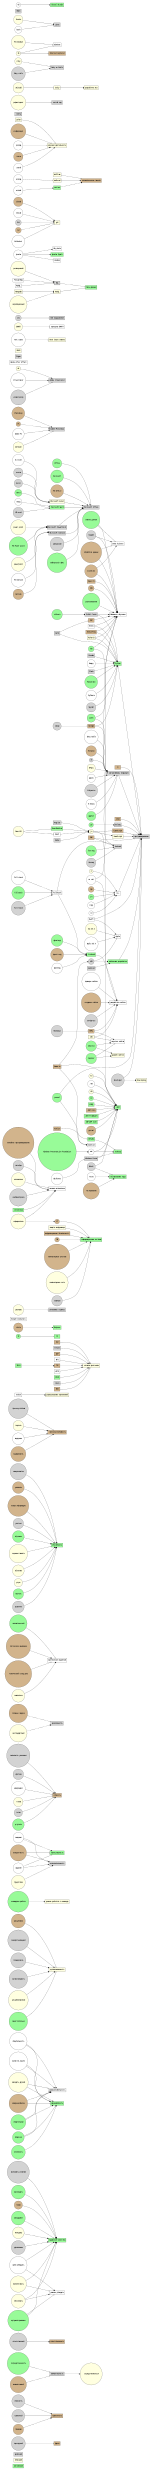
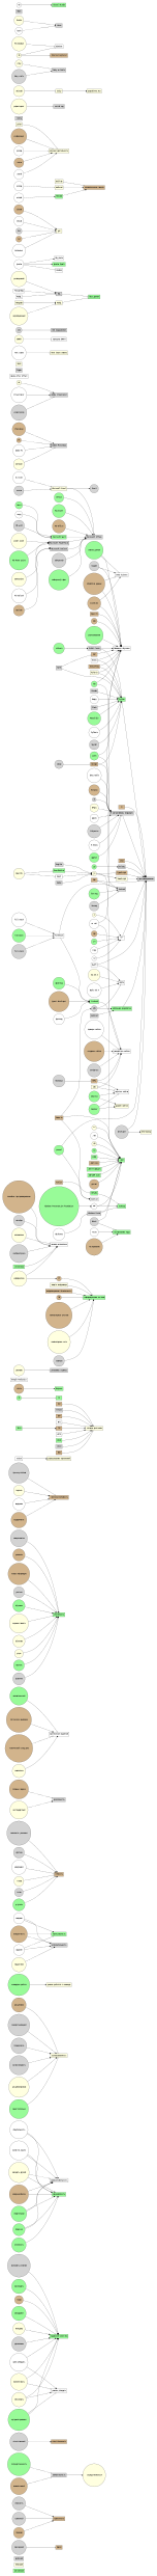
  digraph {
    fontname="Liberation Mono"
    rankdir=LR
    node [fillcolor=lightgrey fontname="Liberation Mono" shape=circle style=filled]
    edge [arrowhead=odot constraint=true fontname="Liberation Mono"]
    n1 [fillcolor=palegreen label="английский" shape=box]
    n2 [fillcolor=lightyellow label="немецкий" shape=box]
    n3 [label="арабский" shape=box]
    n4 [fillcolor=tan label="фарси" shape=box]
    n5 [label="персидский"]
    n6 [fillcolor=tan label="грамотность" shape=box]
    n7 [label="объяснить"]
    n8 [label="грамотный"]
    n9 [fillcolor=tan label="понимаю"]
    n10 [label="внимательность" shape=box]
    n11 [fillcolor=lightyellow label="сосредотачиваться"]
    n12 [fillcolor=palegreen label="сосредоточенность"]
    n13 [fillcolor=tan label="внимательный"]
    n14 [fillcolor=tan label="ответственность" shape=box]
    n15 [label="ответственный"]
    n16 [fillcolor=palegreen label="лидерские качества" shape=box]
    n17 [label="принимать решения"]
    n18 [fillcolor=palegreen label="руководить"]
    n19 [fillcolor=tan label="глава"]
    n20 [fillcolor=palegreen label="менеджмент"]
    n21 [fillcolor=lightyellow label="менеджер"]
    n22 [label="управление"]
    n23 [fillcolor=white label="умение убеждать" shape=box]
    n24 [fillcolor=white label="умею убеждать"]
    n25 [fillcolor=lightyellow label="презентовать"]
    n26 [fillcolor=lightyellow label="обосновать"]
    n27 [fillcolor=palegreen label="аргументированно"]
    n28 [fillcolor=white label="коммуникабельность" shape=box]
    n29 [fillcolor=palegreen label="дружелюбность" shape=box]
    n30 [fillcolor=tan label="коммуникабелен"]
    n31 [fillcolor=palegreen label="общительный"]
    n32 [fillcolor=palegreen label="общаться"]
    n33 [fillcolor=white label="общительность"]
    n34 [fillcolor=white label="излагать мысли"]
    n35 [fillcolor=lightyellow label="заводить друзей"]
    n36 [fillcolor=palegreen label="активность"]
    n37 [fillcolor=lightyellow label="организованность" shape=box]
    n38 [fillcolor=tan label="дисциплина"]
    n39 [label="самоорганизацией"]
    n40 [label="планировать"]
    n41 [label="организовывать"]
    n42 [fillcolor=lightyellow label="дисциплинирован"]
    n43 [fillcolor=palegreen label="самостоятельно"]
    n44 [fillcolor=lightyellow label="умение работать в команде" shape=box]
    n45 [fillcolor=palegreen label="командная работа"]
    n46 [fillcolor=palegreen label="пунктуальность" shape=box]
    n47 [label="исполнительность" shape=box]
    n48 [fillcolor=white label="вовремя"]
    n49 [fillcolor=tan label="аккуратность"]
    n50 [fillcolor=white label="заранее"]
    n51 [fillcolor=lightyellow label="трудоголик"]
    n52 [fillcolor=tan label="гибкость" shape=box]
    n53 [label="выполнять указания"]
    n54 [label="критика"]
    n55 [fillcolor=white label="компромисс"]
    n56 [fillcolor=lightyellow label="готова"]
    n57 [label="готов"]
    n58 [fillcolor=palegreen label="уступить"]
    n59 [label="креативность" shape=box]
    n60 [fillcolor=tan label="сложные задачи"]
    n61 [fillcolor=lightyellow label="нестандартный"]
    n62 [fillcolor=white label="критическое мышление" shape=box]
    n63 [fillcolor=palegreen label="аналитический"]
    n64 [fillcolor=tan label="логическое мышление"]
    n65 [fillcolor=tan label="технический склад ума"]
    n66 [fillcolor=lightyellow label="аналитика"]
    n67 [fillcolor=palegreen label="обучаемость" shape=box]
    n68 [label="саморазвитие"]
    n69 [fillcolor=tan label="узнавать"]
    n70 [fillcolor=tan label="новую информацию"]
    n71 [label="учиться"]
    n72 [fillcolor=palegreen label="обучаюсь"]
    n73 [fillcolor=lightyellow label="хорошая память"]
    n74 [fillcolor=lightyellow label="обучение"]
    n75 [fillcolor=lightyellow label="учусь"]
    n76 [fillcolor=palegreen label="изучать"]
    n77 [label="развитие"]
    n78 [fillcolor=tan label="стрессоустойчивость" shape=box]
    n79 [label="стрессоустойчив"]
    n80 [fillcolor=lightyellow label="терпеть"]
    n81 [fillcolor=white label="выдержка"]
    n82 [fillcolor=tan label="выдерживать"]
    n83 [fillcolor=lightyellow label="развертывание приложений" shape=box]
    n84 [fillcolor=white label=Docker shape=box]
    n85 [fillcolor=lightyellow label="сетевые протоколы" shape=box]
    n86 [fillcolor=tan label=TCP shape=box]
    n87 [label=Telnet shape=box]
    n88 [fillcolor=tan label=UDP shape=box]
    n89 [fillcolor=white label=NFS shape=box]
    n90 [fillcolor=tan label=FTP shape=box]
    n91 [fillcolor=white label=HTTP shape=box]
    n92 [fillcolor=palegreen label=IPV6 shape=box]
    n93 [label=cisco shape=box]
    n94 [fillcolor=tan label=DNS shape=box]
    n95 [fillcolor=palegreen label=IPV4 shape=box]
    n96 [fillcolor=palegreen label="1С" shape=box]
    n97 [fillcolor=palegreen label="1C"]
    n98 [fillcolor=palegreen label="Битрикс" shape=box]
    n99 [fillcolor=tan label=bitrix]
    n100 [fillcolor=white label="Google Analytics" shape=box]
    n101 [label="рекламные сервисы" shape=box]
    n102 [fillcolor=lightyellow label="реклама"]
    n103 [fillcolor=white label="высшая математика" shape=box]
    n104 [fillcolor=tan label="линейное программирование"]
    n105 [label="алгебра"]
    n106 [fillcolor=lightyellow label="математика"]
    n107 [label="комбинаторика"]
    n108 [fillcolor=palegreen label="статистика" shape=box]
    n109 [fillcolor=palegreen label="информационные системы" shape=box]
    n110 [fillcolor=lightyellow label="защита информации" shape=box]
    n111 [fillcolor=tan label="информационная безопасность" shape=box]
    n112 [fillcolor=tan label="ПК"]
    n113 [fillcolor=tan label=IT]
    n114 [fillcolor=tan label="компьютерные системы"]
    n115 [fillcolor=lightyellow label="компьютерные сети"]
    n116 [label="сервера"]
    n117 [fillcolor=lightyellow label="информатика"]
    n118 [fillcolor=white label="Машинное обучение" shape=box]
    n119 [fillcolor=white label="Data Science" shape=box]
    n120 [fillcolor=palegreen label="анализ данных"]
    n121 [label=kaggle]
    n122 [fillcolor=tan label="обработка данных"]
    n123 [fillcolor=tan label=scientist]
    n124 [label="Microsoft Office" shape=box]
    n125 [fillcolor=palegreen label=Office]
    n126 [fillcolor=palegreen label=Microsoft]
    n127 [fillcolor=tan label="MS Office"]
    n128 [fillcolor=lightyellow label="Microsoft Excel" shape=box]
    n129 [fillcolor=palegreen label="Microsoft Word" shape=box]
    n130 [label="Microsoft PowerPoint" shape=box]
    n131 [label="Microsoft Outlook" shape=box]
    n132 [label="майкрософт"]
    n133 [fillcolor=palegreen label="майкрософт офис"]
    n134 [fillcolor=palegreen label=Word]
    n135 [fillcolor=white label="ворд"]
    n136 [label="MS word"]
    n137 [fillcolor=white label="ms excel"]
    n138 [label="эксель"]
    n139 [label=Excel]
    n140 [fillcolor=lightyellow label="power point"]
    n141 [fillcolor=palegreen label="MS Power point"]
    n142 [fillcolor=lightyellow label=powerpoint]
    n143 [fillcolor=white label="MS Outlook"]
    n144 [fillcolor=tan label=Outlook]
    n145 [label="Adobe Photoshop" shape=box]
    n146 [fillcolor=tan label=Photoshop]
    n147 [fillcolor=tan label=Ps]
    n148 [fillcolor=white label="Adobe Ps"]
    n149 [fillcolor=lightyellow label="фотошоп"]
    n150 [label="Adobe Illustrator" shape=box]
    n151 [fillcolor=lightyellow label=Ai]
    n152 [fillcolor=white label=Illustrator]
    n153 [label="иллюстратор"]
    n154 [fillcolor=white label="Adobe After Effect" shape=box]
    n155 [label=Figma shape=box]
    n156 [fillcolor=lightyellow label=SASS shape=box]
    n157 [fillcolor=lightyellow label="Root Cause анализ" shape=box]
    n158 [fillcolor=white label="root cause"]
    n159 [fillcolor=white label="принципы SMART" shape=box]
    n160 [fillcolor=lightyellow label=SMART]
    n161 [fillcolor=lightyellow label="дизайн сайтов" shape=box]
    n162 [fillcolor=white label="верстка сайтов" shape=box]
    n163 [fillcolor=palegreen label="парсинг"]
    n164 [fillcolor=palegreen label="вёрстка"]
    n165 [label="СЕО продвижение" shape=box]
    n166 [label=ceo]
    n167 [fillcolor=palegreen label="базы данных" shape=box]
    n168 [label=SQL shape=box]
    n169 [fillcolor=lightyellow label="реляционный"]
    n170 [fillcolor=white label=PostgreSQL shape=box]
    n171 [fillcolor=white label=MySQL shape=box]
    n172 [fillcolor=lightyellow label=NoSQL shape=box]
    n173 [fillcolor=lightyellow label=MongoDB shape=box]
    n174 [fillcolor=lightyellow label="нереляционный"]
    n175 [fillcolor=white label="Big data" shape=box]
    n176 [fillcolor=palegreen label="Apache Spark" shape=box]
    n177 [fillcolor=white label=Hadoop shape=box]
    n178 [fillcolor=white label=Apache]
    n179 [fillcolor=lightyellow label=git shape=box]
    n180 [fillcolor=tan label=GitHub]
    n181 [fillcolor=white label=GitLab]
    n182 [label=Git]
    n183 [fillcolor=tan label="гит"]
    n184 [fillcolor=white label=bitbucket]
    n185 [fillcolor=tan label="математические пакеты" shape=box]
    n186 [fillcolor=lightyellow label=Wolfram shape=box]
    n187 [fillcolor=lightyellow label=mathcad shape=box]
    n188 [fillcolor=palegreen label=MATLAB shape=box]
    n189 [fillcolor=white label="маткад"]
    n190 [fillcolor=white label="матлаб"]
    n191 [fillcolor=lightyellow label="научная деятельность" shape=box]
    n192 [fillcolor=lightyellow label=LaTeX shape=box]
    n193 [fillcolor=tan label="конференция"]
    n194 [fillcolor=white label="доклад"]
    n195 [fillcolor=tan label="статьи"]
    n196 [fillcolor=white label="статей"]
    n197 [fillcolor=palegreen label=Desktop shape=box]
    n198 [fillcolor=palegreen label=Delphi shape=box]
    n199 [label="программирование" shape=box]
    n200 [fillcolor=white label="C++" shape=box]
    n201 [fillcolor=palegreen label=Python shape=box]
    n202 [fillcolor=tan label=D shape=box]
    n203 [label="R (programming language)" shape=box]
    n204 [fillcolor=tan label=Java shape=box]
    n205 [label=Golang shape=box]
    n206 [fillcolor=tan label=TypeScript shape=box]
    n207 [fillcolor=lightyellow label=JavaScript shape=box]
    n208 [fillcolor=palegreen label="С++"]
    n209 [fillcolor=palegreen label=Matplolib]
    n210 [fillcolor=tan label="Open CV" shape=box]
    n211 [fillcolor=palegreen label="мобильная разработка" shape=box]
    n212 [fillcolor=white label=Android shape=box]
    n213 [fillcolor=tan label=Kotlin shape=box]
    n214 [fillcolor=palegreen label=pascal]
    n215 [fillcolor=white label=rcpp]
    n216 [fillcolor=white label="си"]
    n217 [fillcolor=lightyellow label=C]
    n218 [fillcolor=tan label=cpp]
    n219 [fillcolor=tan label=Rstudio]
    n220 [label=R]
    n221 [fillcolor=lightyellow label=RPubs]
    n222 [fillcolor=white label=ggvis]
    n223 [label=tidyverse]
    n224 [fillcolor=white label="R Shiny"]
    n225 [fillcolor=palegreen label=ggplot]
    n226 [fillcolor=white label="data.table"]
    n227 [fillcolor=palegreen label=caret]
    n228 [fillcolor=palegreen label=h2o]
    n229 [label=plotly shape=box]
    n230 [fillcolor=tan label=OCR]
    n231 [fillcolor=palegreen label="распознавание"]
    n232 [fillcolor=palegreen label=".NET" shape=box]
    n233 [fillcolor=tan label=".NET Core" shape=box]
    n234 [fillcolor=palegreen label=".NET Framework" shape=box]
    n235 [fillcolor=palegreen label="ASP.WPF Core" shape=box]
    n236 [fillcolor=white label="ML.NET"]
    n237 [fillcolor=tan label="дотнет"]
    n238 [fillcolor=lightyellow label="F#"]
    n239 [fillcolor=white label=".net"]
    n240 [fillcolor=lightyellow label=VB]
    n241 [fillcolor=palegreen label="C#"]
    n242 [fillcolor=palegreen label=LINQ shape=box]
    n243 [label="Windows Forms" shape=box]
    n244 [fillcolor=white label=Winforms]
    n245 [fillcolor=white label=WPF]
    n246 [fillcolor=palegreen label="Windows Presentation Foundation"]
    n247 [fillcolor=palegreen label="тестирование кода" shape=box]
    n248 [label=NUnit]
    n249 [fillcolor=tan label="тестирование"]
    n250 [fillcolor=white label="тесты"]
    n251 [label="чистый код" shape=box]
    n252 [fillcolor=lightyellow label="рефакторинг"]
    n253 [fillcolor=lightyellow label="разработка игр" shape=box]
    n254 [fillcolor=lightyellow label=Unity shape=box]
    n255 [fillcolor=lightyellow label=unity3d]
    n256 [fillcolor=white label="разработка сайтов" shape=box]
    n257 [fillcolor=lightyellow label=js]
    n258 [fillcolor=palegreen label=ReactNative shape=box]
    n259 [fillcolor=white label=React shape=box]
    n260 [fillcolor=lightyellow label=ReactJS]
    n261 [label=Redux shape=box]
    n262 [label=Angular shape=box]
    n263 [label=Backend shape=box]
    n264 [fillcolor=tan label=PHP shape=box]
    n265 [fillcolor=palegreen label=go]
    n266 [fillcolor=white label=PyCharm]
    n267 [label=Spyder]
    n268 [label=Pandas shape=box]
    n269 [fillcolor=white label=Numpy]
    n270 [label="Scikit-learn" shape=box]
    n271 [fillcolor=palegreen label=sklearn]
    n272 [fillcolor=lightyellow label=PyTorch shape=box]
    n273 [fillcolor=white label=Keras shape=box]
    n274 [fillcolor=tan label=Tensorflow shape=box]
    n275 [fillcolor=tan label=NLP shape=box]
    n276 [label=NLTK shape=box]
    n277 [fillcolor=palegreen label=Frontend shape=box]
    n278 [fillcolor=white label=FullStack shape=box]
    n279 [fillcolor=palegreen label=fullstack]
    n280 [label="full-stack"]
    n281 [fillcolor=white label="full stack"]
    n282 [fillcolor=tan label=HTML shape=box]
    n283 [fillcolor=lightyellow label=CSS shape=box]
    n284 [fillcolor=white label="фротенд"]
    n285 [fillcolor=palegreen label="фронтенд"]
-   n286 [fillcolor=tan label="фронт-энд"]
+   n286 [fillcolor=tan label="фронт-developer"]
    n287 [fillcolor=palegreen label="бэк-энд"]
    n288 [label="бекенд"]
    n289 [label=Markdown]
    n290 [label="Ruby on Rails" shape=box]
    n291 [fillcolor=lightyellow label=ruby]
    n292 [label="Ruby rails"]
    n293 [label=Flask shape=box]
    n294 [fillcolor=tan label=Django shape=box]
    n295 [label=Jango]
    n296 [fillcolor=lightyellow label=Developing shape=box]
    n297 [label=developer]
    n298 [fillcolor=white label="примеры сайтов"]
    n299 [fillcolor=tan label="создание сайтов"]
    n300 [label=wordpress]
    n301 [fillcolor=white label=Windows shape=box]
    n302 [label=Linux shape=box]
    n303 [label=UNIX shape=box]
    n304 [fillcolor=lightyellow label=Ubuntu]
    n305 [fillcolor=white label=bash]
    n306 [fillcolor=white label=Apple shape=box]
    n307 [fillcolor=white label="Apple OS X"]
    n308 [fillcolor=lightyellow label="Mac OS X"]
    n309 [fillcolor=white label=Swift shape=box]
    n310 [label=iOS]
    n311 [label=Android shape=box]
    n312 [fillcolor=tan label=Xamarin shape=box]
    n313 [fillcolor=palegreen label="Visual Studio" shape=box]
    n314 [fillcolor=white label=VS]
    n315 [fillcolor=tan label="Internet Explorer" shape=box]
    n316 [fillcolor=lightyellow label=IE]
    n317 [fillcolor=lightyellow label="MS Windows"]
    n5 -> n4
    n7 -> n6 [arrowhead=diamond]
    n8 -> n6
    n9 -> n6 [arrowhead=box]
    n10 -> n11 [arrowhead=diamond]
    n12 -> n10
    n13 -> n10
    n15 -> n14 [arrowhead=box]
    n17 -> n16 [arrowhead=box]
    n18 -> n16 [arrowhead=box]
    n19 -> n16 [arrowhead=box]
    n20 -> n16
    n21 -> n16 [arrowhead=box]
    n22 -> n16 [arrowhead=box]
    n24 -> n16 [arrowhead=box]
    n24 -> n23 [arrowhead=box]
    n25 -> n16 [arrowhead=box]
    n25 -> n23
    n26 -> n16 [arrowhead=diamond]
    n26 -> n23 [arrowhead=diamond]
    n27 -> n16 [arrowhead=box]
    n27 -> n23
    n30 -> n28 [arrowhead=diamond]
    n30 -> n29
    n31 -> n28 [arrowhead=box]
    n31 -> n29 [arrowhead=box]
    n32 -> n28 [arrowhead=box]
    n32 -> n29
    n33 -> n28 [arrowhead=box]
    n33 -> n29 [arrowhead=box]
    n34 -> n28 [arrowhead=diamond]
    n34 -> n29
    n35 -> n28
    n35 -> n29 [arrowhead=diamond]
    n36 -> n29 [arrowhead=box]
    n38 -> n37
    n39 -> n37 [arrowhead=diamond]
    n40 -> n37 [arrowhead=box]
    n41 -> n37 [arrowhead=box]
    n42 -> n37 [arrowhead=box]
    n43 -> n37
    n45 -> n44 [arrowhead=diamond]
    n48 -> n46 [arrowhead=diamond]
    n48 -> n47 [arrowhead=diamond]
    n49 -> n46
    n49 -> n47
    n50 -> n46
    n50 -> n47 [arrowhead=diamond]
    n51 -> n47 [arrowhead=box]
    n53 -> n52 [arrowhead=diamond]
    n54 -> n52 [arrowhead=box]
    n55 -> n52
    n56 -> n52
    n57 -> n52
    n58 -> n52 [arrowhead=box]
    n60 -> n59
    n61 -> n59 [arrowhead=box]
    n63 -> n62
    n64 -> n62 [arrowhead=box]
    n65 -> n62
    n66 -> n62 [arrowhead=box]
    n68 -> n67 [arrowhead=box]
    n69 -> n67
    n70 -> n67
    n71 -> n67 [arrowhead=box]
    n72 -> n67 [arrowhead=box]
    n73 -> n67
    n74 -> n67 [arrowhead=box]
    n75 -> n67 [arrowhead=diamond]
    n76 -> n67 [arrowhead=box]
    n77 -> n67 [arrowhead=diamond]
    n79 -> n78
    n80 -> n78 [arrowhead=box]
    n81 -> n78 [arrowhead=diamond]
    n82 -> n78 [arrowhead=diamond]
    n84 -> n83 [arrowhead=box]
    n86 -> n85 [arrowhead=diamond]
    n87 -> n85
    n88 -> n85 [arrowhead=box]
    n89 -> n85
    n90 -> n85 [arrowhead=diamond]
    n91 -> n85 [arrowhead=diamond]
    n92 -> n85 [arrowhead=box]
    n93 -> n85
    n94 -> n85
    n95 -> n90 [arrowhead=box]
    n97 -> n96
    n99 -> n98 [arrowhead=diamond]
    n102 -> n101
    n104 -> n103 [arrowhead=diamond]
    n105 -> n103
    n106 -> n103
    n107 -> n103 [arrowhead=diamond]
    n108 -> n103 [arrowhead=diamond]
    n110 -> n109 [arrowhead=box]
    n111 -> n109 [arrowhead=diamond]
    n112 -> n109
    n113 -> n109
    n114 -> n109 [arrowhead=diamond]
    n115 -> n109 [arrowhead=diamond]
    n116 -> n109 [arrowhead=diamond]
    n117 -> n103 [arrowhead=box]
    n117 -> n113 [arrowhead=diamond]
    n120 -> n118 [arrowhead=diamond]
    n120 -> n119
    n121 -> n118 [arrowhead=box]
    n121 -> n119 [arrowhead=diamond]
    n122 -> n118
    n122 -> n119
    n123 -> n118 [arrowhead=box]
    n123 -> n119 [arrowhead=diamond]
    n125 -> n124
    n126 -> n124 [arrowhead=diamond]
    n127 -> n124 [arrowhead=diamond]
    n128 -> n124 [arrowhead=diamond]
    n129 -> n124 [arrowhead=diamond]
    n130 -> n124
    n131 -> n124 [arrowhead=box]
    n132 -> n124
    n133 -> n124 [arrowhead=diamond]
    n134 -> n129
    n135 -> n129 [arrowhead=diamond]
    n136 -> n129 [arrowhead=diamond]
    n137 -> n128
    n138 -> n128 [arrowhead=diamond]
-   n139 -> n128 [arrowhead=diamond]
+   n128 -> n139 [arrowhead=diamond]
    n140 -> n130 [arrowhead=box]
    n141 -> n130 [arrowhead=box]
    n142 -> n130 [arrowhead=box]
    n143 -> n131 [arrowhead=box]
    n144 -> n131 [arrowhead=box]
    n146 -> n145 [arrowhead=diamond]
    n147 -> n145 [arrowhead=box]
    n148 -> n145 [arrowhead=box]
    n149 -> n145
    n151 -> n150 [arrowhead=diamond]
    n152 -> n150 [arrowhead=diamond]
    n153 -> n150
    n158 -> n157
    n160 -> n159
    n163 -> n161 [arrowhead=box]
    n163 -> n162
    n164 -> n161 [arrowhead=diamond]
    n164 -> n162 [arrowhead=box]
    n166 -> n165
    n168 -> n167
    n169 -> n168 [arrowhead=diamond]
    n170 -> n168 [arrowhead=diamond]
    n171 -> n168
    n172 -> n167
    n173 -> n172 [arrowhead=box]
    n174 -> n172
    n178 -> n175 [arrowhead=diamond]
    n178 -> n176 [arrowhead=diamond]
    n178 -> n177
    n180 -> n179 [arrowhead=box]
    n181 -> n179 [arrowhead=box]
    n182 -> n179
    n183 -> n179
    n184 -> n179
    n186 -> n185
    n187 -> n185 [arrowhead=diamond]
    n188 -> n185 [arrowhead=box]
    n189 -> n187
    n190 -> n188 [arrowhead=diamond]
    n192 -> n191
    n193 -> n191
    n194 -> n191
    n195 -> n191 [arrowhead=box]
    n196 -> n191 [arrowhead=diamond]
    n198 -> n197
    n200 -> n199
    n201 -> n199 [arrowhead=box]
    n202 -> n199 [arrowhead=box]
    n203 -> n199 [arrowhead=box]
    n204 -> n199 [arrowhead=box]
    n205 -> n199 [arrowhead=box]
    n206 -> n199
    n207 -> n199 [arrowhead=diamond]
    n208 -> n200
    n209 -> n201 [arrowhead=box]
    n210 -> n118 [arrowhead=box]
    n211 -> n199 [arrowhead=diamond]
    n213 -> n212 [arrowhead=diamond]
    n214 -> n198
    n214 -> n199 [arrowhead=box]
    n215 -> n200 [arrowhead=box]
    n216 -> n200 [arrowhead=box]
    n217 -> n200 [arrowhead=diamond]
    n218 -> n200 [arrowhead=diamond]
    n219 -> n203
    n220 -> n203 [arrowhead=box]
    n221 -> n203
    n222 -> n203 [arrowhead=diamond]
    n223 -> n203 [arrowhead=box]
    n224 -> n203
    n225 -> n203
    n226 -> n203 [arrowhead=diamond]
    n227 -> n118
    n227 -> n203
    n228 -> n118
    n228 -> n203
    n230 -> n118 [arrowhead=diamond]
    n231 -> n118 [arrowhead=box]
    n233 -> n232 [arrowhead=diamond]
    n234 -> n232 [arrowhead=diamond]
    n235 -> n232
    n236 -> n118 [arrowhead=box]
    n236 -> n232 [arrowhead=box]
    n237 -> n232 [arrowhead=diamond]
    n238 -> n232
    n239 -> n232 [arrowhead=diamond]
    n240 -> n232 [arrowhead=box]
    n241 -> n232 [arrowhead=box]
    n242 -> n232
    n243 -> n197
    n243 -> n232 [arrowhead=box]
    n244 -> n243
    n245 -> n197 [arrowhead=diamond]
    n245 -> n232 [arrowhead=box]
    n246 -> n245 [arrowhead=box]
    n248 -> n232
    n248 -> n247
    n249 -> n247 [arrowhead=box]
    n250 -> n247 [arrowhead=diamond]
    n252 -> n251
    n254 -> n253 [arrowhead=box]
    n255 -> n254
    n257 -> n206
    n257 -> n207 [arrowhead=diamond]
    n257 -> n256 [arrowhead=diamond]
    n258 -> n257
    n259 -> n257 [arrowhead=box]
    n260 -> n258
    n260 -> n259
    n261 -> n257 [arrowhead=box]
    n262 -> n257 [arrowhead=box]
    n264 -> n199
    n264 -> n263 [arrowhead=diamond]
    n265 -> n205 [arrowhead=box]
    n266 -> n201
    n267 -> n201 [arrowhead=box]
    n268 -> n201 [arrowhead=box]
    n269 -> n201 [arrowhead=diamond]
    n270 -> n118 [arrowhead=box]
    n270 -> n201
    n271 -> n270 [arrowhead=box]
    n272 -> n118 [arrowhead=diamond]
    n272 -> n201
    n273 -> n118 [arrowhead=box]
    n273 -> n201 [arrowhead=box]
    n274 -> n118 [arrowhead=box]
    n274 -> n201
    n275 -> n118 [arrowhead=box]
    n276 -> n201
    n276 -> n275
    n277 -> n256 [arrowhead=diamond]
    n278 -> n263
    n278 -> n277 [arrowhead=diamond]
    n279 -> n278 [arrowhead=diamond]
    n280 -> n278 [arrowhead=box]
    n281 -> n278 [arrowhead=box]
    n282 -> n162 [arrowhead=diamond]
    n282 -> n256 [arrowhead=box]
    n283 -> n162
    n283 -> n256 [arrowhead=diamond]
    n284 -> n277 [arrowhead=box]
    n285 -> n277 [arrowhead=box]
    n286 -> n277
    n287 -> n263 [arrowhead=box]
    n288 -> n263
    n289 -> n282
    n291 -> n290
    n292 -> n290 [arrowhead=diamond]
    n293 -> n201
    n294 -> n201 [arrowhead=box]
    n294 -> n263
    n295 -> n294
    n297 -> n199
    n297 -> n296 [arrowhead=box]
    n298 -> n256
    n299 -> n256 [arrowhead=diamond]
    n300 -> n256 [arrowhead=diamond]
    n304 -> n302 [arrowhead=box]
    n305 -> n302
    n307 -> n306 [arrowhead=box]
    n308 -> n306
    n309 -> n199
    n309 -> n306 [arrowhead=diamond]
    n310 -> n211 [arrowhead=box]
    n310 -> n306
    n311 -> n211 [arrowhead=diamond]
    n312 -> n212 [arrowhead=diamond]
    n312 -> n232
    n312 -> n310 [arrowhead=diamond]
    n314 -> n313 [arrowhead=diamond]
    n316 -> n301
    n316 -> n315
    n317 -> n301
  }
